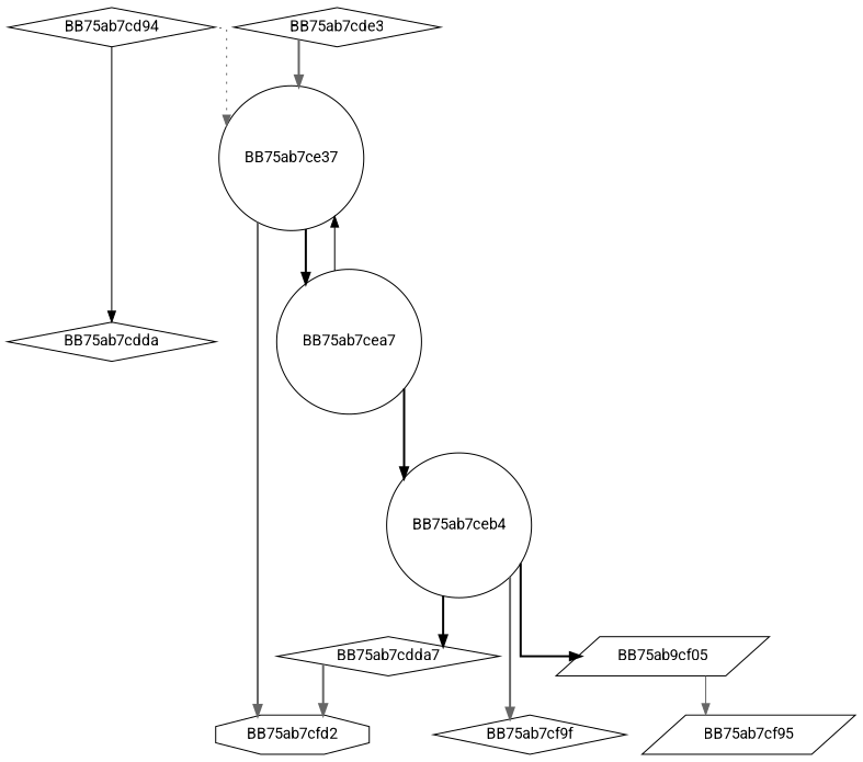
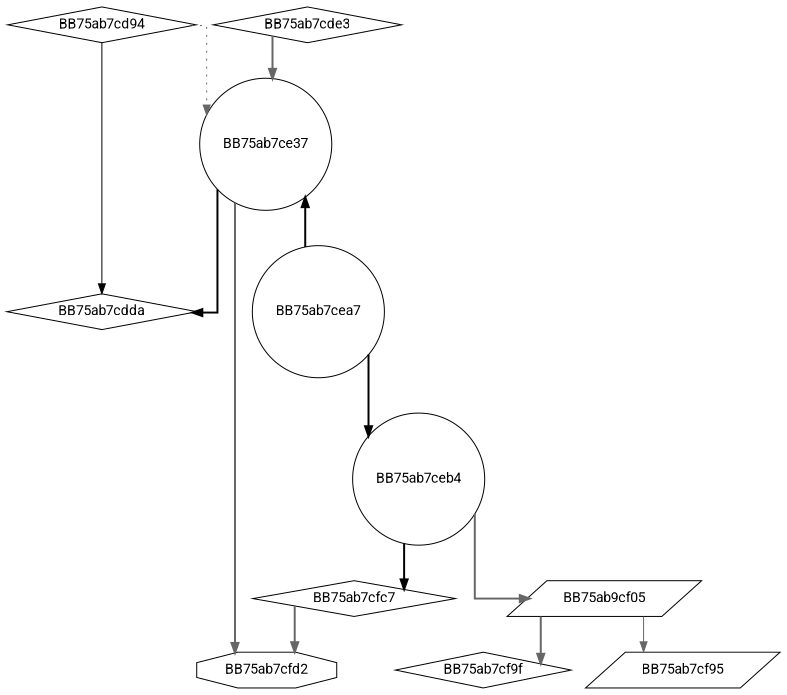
  digraph {
    fontname=Roboto
    splines=ortho
    node [fontname=Roboto shape=diamond]
    edge [color=black fontname=Roboto style=bold]
    BB75ab7cd94
    BB75ab7cdda
    BB75ab7ce37 [shape=circle]
    BB75ab7cde3
    BB75ab7cfd2 [shape=octagon]
    BB75ab7cea7 [shape=circle]
    BB75ab7ceb4 [shape=circle]
-   BB75ab7cfc7 [label=BB75ab7cdda7]
+   BB75ab7cfc7
    n9 [label=BB75ab9cf05 shape=parallelogram]
    BB75ab7cf9f
    BB75ab7cf95 [shape=parallelogram]
    BB75ab7cd94 -> BB75ab7cdda [style=solid]
    BB75ab7cd94 -> BB75ab7ce37 [color=gray40 style=dotted]
    BB75ab7ce37 -> BB75ab7cfd2 [color=gray40]
-   BB75ab7ce37 -> BB75ab7cea7
+   BB75ab7ce37 -> BB75ab7cdda
    BB75ab7cde3 -> BB75ab7ce37 [color=gray40]
-   BB75ab7cea7 -> BB75ab7ce37 [style=solid]
+   BB75ab7cea7 -> BB75ab7ce37
    BB75ab7cea7 -> BB75ab7ceb4
    BB75ab7ceb4 -> BB75ab7cfc7
-   BB75ab7ceb4 -> n9
+   BB75ab7ceb4 -> n9 [color=gray40]
    BB75ab7cfc7 -> BB75ab7cfd2 [color=gray40]
-   BB75ab7ceb4 -> BB75ab7cf9f [color=gray40]
+   n9 -> BB75ab7cf9f [color=gray40]
    n9 -> BB75ab7cf95 [color=gray40 style=solid]
  }
